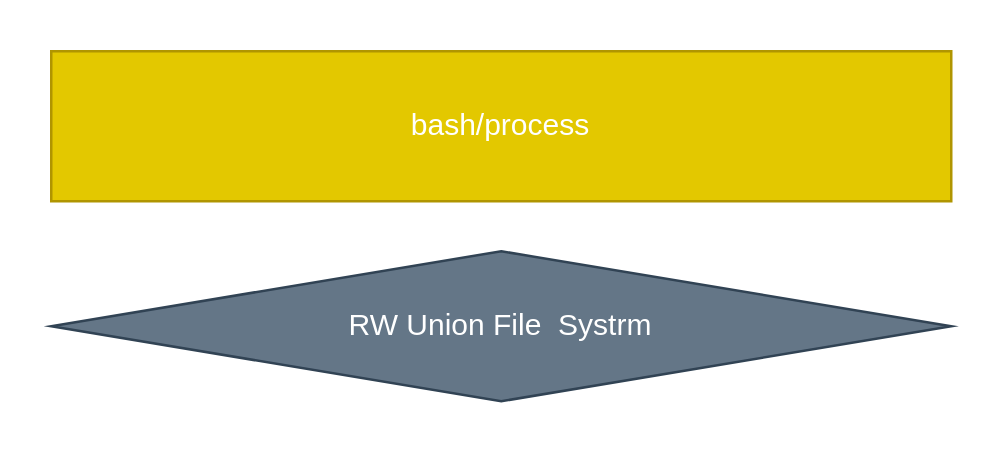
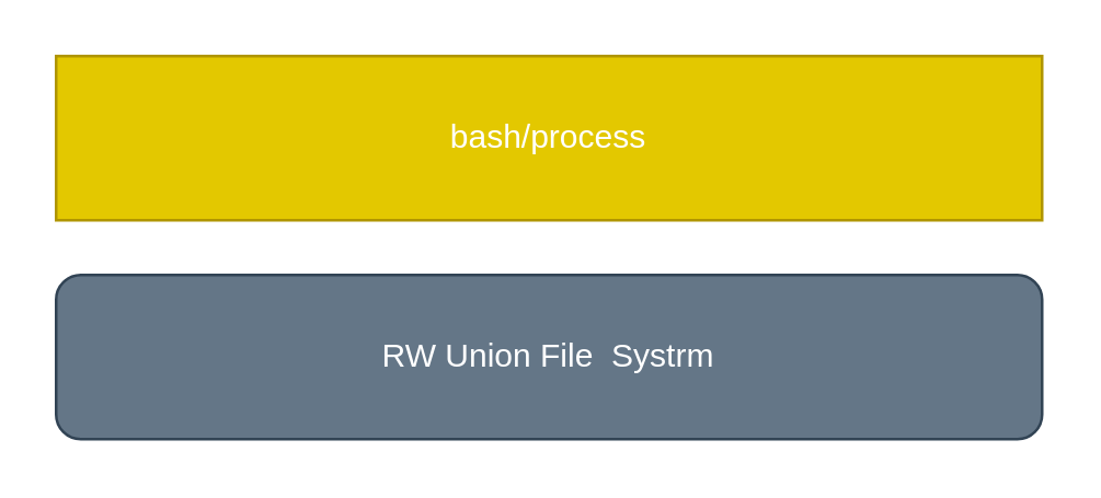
  <mxCell id="0" />
  <mxCell id="1" parent="0" />
  <mxCell id="2" value="bash/process" style="whiteSpace=wrap;html=1;fillColor=#e3c800;strokeColor=#B09500;fontColor=#ffffff;rounded=0;" vertex="1" parent="1"><mxGeometry x="20" y="20" width="360" height="60" as="geometry" /></mxCell>
- <mxCell id="3" value="RW Union File&amp;nbsp; Systrm" style="rhombus;whiteSpace=wrap;html=1;fillColor=#647687;strokeColor=#314354;fontColor=#ffffff;" vertex="1" parent="1"><mxGeometry x="20" y="100" width="360" height="60" as="geometry" /></mxCell>
+ <mxCell id="3" value="RW Union File&amp;nbsp; Systrm" style="rounded=1;whiteSpace=wrap;html=1;fillColor=#647687;strokeColor=#314354;fontColor=#ffffff;" vertex="1" parent="1"><mxGeometry x="20" y="100" width="360" height="60" as="geometry" /></mxCell>
